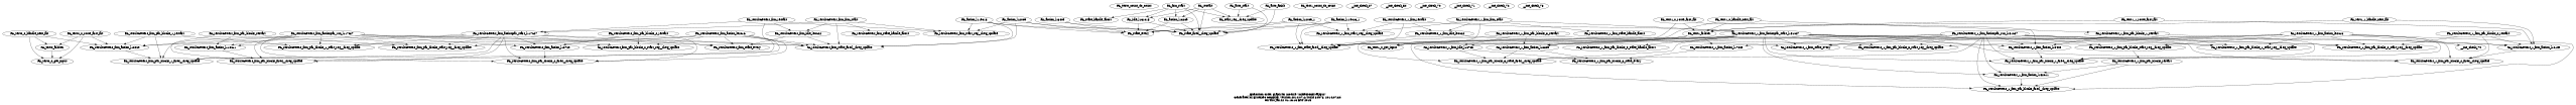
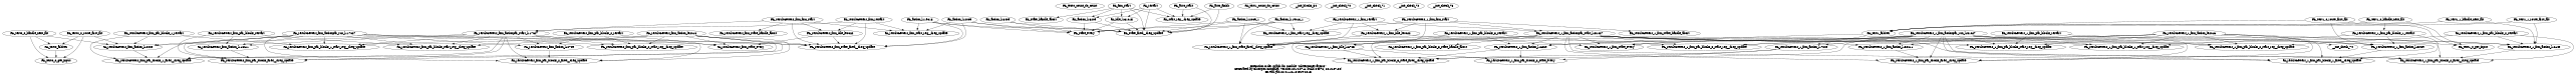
  strict digraph {
    label="Execution order graph for module \"mkTestOneWayBus\"\nGenerated by Bluespec Compiler, version 2014.07.A (build 34078, 2014-07-30)\nOn Thu Jan 22 01:13:13 EST 2015"
    node [shape=ellipse]
    RL_test0_count_do_count
    RL_test0_arbiter
    RL_test0_0_get_input
    RL_test0_0_route_first_flit
    RL_resultGetters_fsm_action_l120c9
    RL_resultGetters_fsm_par_blocks_1_fired__dreg_update
    RL_test0_0_handle_next_flit
    RL_test1_count_do_count
    RL_test1_arbiter
    RL_test1_0_get_input
    RL_resultGetters_1_fsm_action_l168c9
    RL_resultGetters_1_fsm_action_l172c9
    RL_resultGetters_1_fsm_par_blocks_3_state_fired__dreg_update
    RL_resultGetters_1_fsm_par_blocks_3_state_every
    RL_test1_0_route_first_flit
    RL_resultGetters_1_fsm_action_l154c9
    RL_resultGetters_1_fsm_par_blocks_1_fired__dreg_update
    RL_test1_0_handle_next_flit
    RL_resultGetters_1_fsm_par_blocks_1_restart
    RL_test1_1_route_first_flit
    RL_resultGetters_1_fsm_action_l161c9
    RL_resultGetters_1_fsm_par_blocks_2_fired__dreg_update
    RL_test1_1_handle_next_flit
    RL_resultGetters_fsm_par_blocks_restart
    RL_resultGetters_fsm_par_blocks_start_reg__dreg_update
    RL_resultGetters_fsm_par_blocks_fired__dreg_update
    RL_resultGetters_fsm_action_l118c11
    RL_resultGetters_fsm_par_blocks_1_restart
    RL_resultGetters_fsm_par_blocks_1_start_reg__dreg_update
    RL_resultGetters_fsm_par_blocks_2_restart
    RL_resultGetters_fsm_par_blocks_2_start_reg__dreg_update
    RL_resultGetters_fsm_par_blocks_2_fired__dreg_update
    RL_resultGetters_fsm_action_l127c9
    RL_resultGetters_fsm_restart
    RL_resultGetters_fsm_start_reg__dreg_update
    RL_resultGetters_fsm_state_fired__dreg_update
    RL_resultGetters_fsm_actionpar_start_l117c27
    RL_resultGetters_fsm_idle_l90c22
    RL_resultGetters_fsm_state_every
    RL_resultGetters_fsm_action_l92c16
    RL_resultGetters_fsm_actionpar_run_l117c27
    RL_resultGetters_fsm_fsm_start
    RL_resultGetters_fsm_state_handle_abort
    RL_resultGetters_1_fsm_par_blocks_restart
    RL_resultGetters_1_fsm_par_blocks_start_reg__dreg_update
    RL_resultGetters_1_fsm_par_blocks_fired__dreg_update
    RL_resultGetters_1_fsm_action_l152c11
    RL_resultGetters_1_fsm_par_blocks_1_start_reg__dreg_update
    RL_resultGetters_1_fsm_par_blocks_2_restart
    RL_resultGetters_1_fsm_par_blocks_2_start_reg__dreg_update
    RL_resultGetters_1_fsm_par_blocks_3_restart
    RL_resultGetters_1_fsm_par_blocks_3_start_reg__dreg_update
    RL_resultGetters_1_fsm_idle_l167c5
    RL_resultGetters_1_fsm_restart
    RL_resultGetters_1_fsm_start_reg__dreg_update
    RL_resultGetters_1_fsm_state_fired__dreg_update
    RL_resultGetters_1_fsm_actionpar_start_l151c27
    RL_resultGetters_1_fsm_idle_l90c22
    RL_resultGetters_1_fsm_state_every
    RL_resultGetters_1_fsm_par_blocks_3_state_handle_abort
    RL_resultGetters_1_fsm_action_l92c16
    __me_check_74
    RL_resultGetters_1_fsm_actionpar_run_l151c27
    RL_resultGetters_1_fsm_fsm_start
    RL_resultGetters_1_fsm_state_handle_abort
    RL_restart
    RL_start_reg__dreg_update
    RL_state_fired__dreg_update
    RL_action_l132c9
    RL_idle_l131c15
    RL_state_every
    RL_action_l119c13
    RL_action_l120c9
    RL_action_l119c13_1
    RL_action_l120c9_1
    RL_action_l134c9
    RL_fsm_start
    RL_state_handle_abort
    RL_auto_start
    RL_auto_finish
-   __me_check_27
-   __me_check_54
+   __me_check_54 [label=__me_blocks_54]
    __me_check_70
    __me_check_71
    __me_check_72
    __me_check_73
    RL_test0_arbiter -> RL_test0_0_get_input
    RL_test0_0_route_first_flit -> RL_test0_arbiter
    RL_test0_0_route_first_flit -> RL_test0_0_get_input
    RL_test0_0_route_first_flit -> RL_resultGetters_fsm_action_l120c9
    RL_resultGetters_fsm_action_l120c9 -> RL_resultGetters_fsm_par_blocks_1_fired__dreg_update
    RL_test0_0_handle_next_flit -> RL_test0_arbiter
    RL_test0_0_handle_next_flit -> RL_test0_0_get_input
    RL_test0_0_handle_next_flit -> RL_resultGetters_fsm_action_l120c9
    RL_test1_arbiter -> RL_test1_0_get_input
    RL_test1_arbiter -> RL_resultGetters_1_fsm_action_l168c9
    RL_test1_arbiter -> RL_resultGetters_1_fsm_action_l172c9
    RL_resultGetters_1_fsm_action_l168c9 -> RL_resultGetters_1_fsm_par_blocks_3_state_fired__dreg_update
    RL_resultGetters_1_fsm_action_l168c9 -> RL_resultGetters_1_fsm_par_blocks_3_state_every
+   RL_resultGetters_1_fsm_action_l172c9 -> RL_resultGetters_1_fsm_par_blocks_3_state_fired__dreg_update
    RL_resultGetters_1_fsm_action_l172c9 -> RL_resultGetters_1_fsm_par_blocks_3_state_every
    RL_test1_0_route_first_flit -> RL_test1_arbiter
    RL_test1_0_route_first_flit -> RL_test1_0_get_input
    RL_test1_0_route_first_flit -> RL_resultGetters_1_fsm_action_l154c9
    RL_resultGetters_1_fsm_action_l154c9 -> RL_resultGetters_1_fsm_par_blocks_1_fired__dreg_update
    RL_test1_0_handle_next_flit -> RL_test1_arbiter
    RL_test1_0_handle_next_flit -> RL_test1_0_get_input
    RL_test1_0_handle_next_flit -> RL_resultGetters_1_fsm_par_blocks_1_restart
    RL_resultGetters_1_fsm_par_blocks_1_restart -> RL_resultGetters_1_fsm_action_l154c9
    RL_resultGetters_1_fsm_par_blocks_1_restart -> RL_resultGetters_1_fsm_par_blocks_1_fired__dreg_update
    RL_resultGetters_1_fsm_par_blocks_1_restart -> RL_resultGetters_1_fsm_par_blocks_1_start_reg__dreg_update
    RL_test1_1_route_first_flit -> RL_test1_arbiter
    RL_test1_1_route_first_flit -> RL_resultGetters_1_fsm_action_l161c9
    RL_resultGetters_1_fsm_action_l161c9 -> RL_resultGetters_1_fsm_par_blocks_2_fired__dreg_update
    RL_test1_1_handle_next_flit -> RL_test1_arbiter
    RL_test1_1_handle_next_flit -> RL_resultGetters_1_fsm_action_l161c9
    RL_resultGetters_fsm_par_blocks_restart -> RL_resultGetters_fsm_par_blocks_start_reg__dreg_update
    RL_resultGetters_fsm_par_blocks_restart -> RL_resultGetters_fsm_par_blocks_fired__dreg_update
    RL_resultGetters_fsm_par_blocks_restart -> RL_resultGetters_fsm_action_l118c11
    RL_resultGetters_fsm_action_l118c11 -> RL_resultGetters_fsm_par_blocks_fired__dreg_update
    RL_resultGetters_fsm_par_blocks_1_restart -> RL_resultGetters_fsm_action_l120c9
    RL_resultGetters_fsm_par_blocks_1_restart -> RL_resultGetters_fsm_par_blocks_1_fired__dreg_update
    RL_resultGetters_fsm_par_blocks_1_restart -> RL_resultGetters_fsm_par_blocks_1_start_reg__dreg_update
    RL_resultGetters_fsm_par_blocks_2_restart -> RL_resultGetters_fsm_par_blocks_2_start_reg__dreg_update
    RL_resultGetters_fsm_par_blocks_2_restart -> RL_resultGetters_fsm_par_blocks_2_fired__dreg_update
    RL_resultGetters_fsm_par_blocks_2_restart -> RL_resultGetters_fsm_action_l127c9
    RL_resultGetters_fsm_action_l127c9 -> RL_resultGetters_fsm_par_blocks_2_fired__dreg_update
    RL_resultGetters_fsm_restart -> RL_resultGetters_fsm_start_reg__dreg_update
    RL_resultGetters_fsm_restart -> RL_resultGetters_fsm_state_fired__dreg_update
    RL_resultGetters_fsm_restart -> RL_resultGetters_fsm_actionpar_start_l117c27
    RL_resultGetters_fsm_restart -> RL_resultGetters_fsm_idle_l90c22
    RL_resultGetters_fsm_actionpar_start_l117c27 -> RL_resultGetters_fsm_action_l120c9
    RL_resultGetters_fsm_actionpar_start_l117c27 -> RL_resultGetters_fsm_par_blocks_1_fired__dreg_update
    RL_resultGetters_fsm_actionpar_start_l117c27 -> RL_resultGetters_fsm_par_blocks_start_reg__dreg_update
    RL_resultGetters_fsm_actionpar_start_l117c27 -> RL_resultGetters_fsm_par_blocks_fired__dreg_update
    RL_resultGetters_fsm_actionpar_start_l117c27 -> RL_resultGetters_fsm_action_l118c11
    RL_resultGetters_fsm_actionpar_start_l117c27 -> RL_resultGetters_fsm_par_blocks_1_start_reg__dreg_update
    RL_resultGetters_fsm_actionpar_start_l117c27 -> RL_resultGetters_fsm_par_blocks_2_start_reg__dreg_update
    RL_resultGetters_fsm_actionpar_start_l117c27 -> RL_resultGetters_fsm_par_blocks_2_fired__dreg_update
    RL_resultGetters_fsm_actionpar_start_l117c27 -> RL_resultGetters_fsm_action_l127c9
    RL_resultGetters_fsm_actionpar_start_l117c27 -> RL_resultGetters_fsm_state_fired__dreg_update
    RL_resultGetters_fsm_actionpar_start_l117c27 -> RL_resultGetters_fsm_state_every
    RL_resultGetters_fsm_idle_l90c22 -> RL_resultGetters_fsm_state_fired__dreg_update
    RL_resultGetters_fsm_idle_l90c22 -> RL_resultGetters_fsm_state_every
    RL_resultGetters_fsm_action_l92c16 -> RL_resultGetters_fsm_par_blocks_1_fired__dreg_update
    RL_resultGetters_fsm_action_l92c16 -> RL_resultGetters_fsm_par_blocks_start_reg__dreg_update
    RL_resultGetters_fsm_action_l92c16 -> RL_resultGetters_fsm_par_blocks_fired__dreg_update
    RL_resultGetters_fsm_action_l92c16 -> RL_resultGetters_fsm_par_blocks_1_start_reg__dreg_update
    RL_resultGetters_fsm_action_l92c16 -> RL_resultGetters_fsm_par_blocks_2_start_reg__dreg_update
    RL_resultGetters_fsm_action_l92c16 -> RL_resultGetters_fsm_par_blocks_2_fired__dreg_update
    RL_resultGetters_fsm_action_l92c16 -> RL_resultGetters_fsm_state_fired__dreg_update
    RL_resultGetters_fsm_action_l92c16 -> RL_resultGetters_fsm_state_every
    RL_resultGetters_fsm_actionpar_run_l117c27 -> RL_resultGetters_fsm_action_l120c9
    RL_resultGetters_fsm_actionpar_run_l117c27 -> RL_resultGetters_fsm_par_blocks_1_fired__dreg_update
    RL_resultGetters_fsm_actionpar_run_l117c27 -> RL_resultGetters_fsm_par_blocks_start_reg__dreg_update
    RL_resultGetters_fsm_actionpar_run_l117c27 -> RL_resultGetters_fsm_par_blocks_fired__dreg_update
    RL_resultGetters_fsm_actionpar_run_l117c27 -> RL_resultGetters_fsm_action_l118c11
    RL_resultGetters_fsm_actionpar_run_l117c27 -> RL_resultGetters_fsm_par_blocks_1_start_reg__dreg_update
    RL_resultGetters_fsm_actionpar_run_l117c27 -> RL_resultGetters_fsm_par_blocks_2_start_reg__dreg_update
    RL_resultGetters_fsm_actionpar_run_l117c27 -> RL_resultGetters_fsm_par_blocks_2_fired__dreg_update
    RL_resultGetters_fsm_actionpar_run_l117c27 -> RL_resultGetters_fsm_action_l127c9
    RL_resultGetters_fsm_actionpar_run_l117c27 -> RL_resultGetters_fsm_state_fired__dreg_update
    RL_resultGetters_fsm_actionpar_run_l117c27 -> RL_resultGetters_fsm_state_every
    RL_resultGetters_fsm_fsm_start -> RL_resultGetters_fsm_start_reg__dreg_update
    RL_resultGetters_fsm_fsm_start -> RL_resultGetters_fsm_state_fired__dreg_update
    RL_resultGetters_fsm_fsm_start -> RL_resultGetters_fsm_actionpar_start_l117c27
    RL_resultGetters_fsm_fsm_start -> RL_resultGetters_fsm_idle_l90c22
    RL_resultGetters_fsm_fsm_start -> RL_resultGetters_fsm_state_handle_abort
-   RL_resultGetters_1_fsm_par_blocks_start_reg__dreg_update -> RL_resultGetters_1_fsm_par_blocks_restart
+   RL_resultGetters_1_fsm_par_blocks_restart -> RL_resultGetters_1_fsm_par_blocks_start_reg__dreg_update
    RL_resultGetters_1_fsm_par_blocks_restart -> RL_resultGetters_1_fsm_par_blocks_fired__dreg_update
    RL_resultGetters_1_fsm_par_blocks_restart -> RL_resultGetters_1_fsm_action_l152c11
    RL_resultGetters_1_fsm_action_l152c11 -> RL_resultGetters_1_fsm_par_blocks_fired__dreg_update
    RL_resultGetters_1_fsm_par_blocks_2_restart -> RL_resultGetters_1_fsm_action_l161c9
    RL_resultGetters_1_fsm_par_blocks_2_restart -> RL_resultGetters_1_fsm_par_blocks_2_fired__dreg_update
    RL_resultGetters_1_fsm_par_blocks_2_restart -> RL_resultGetters_1_fsm_par_blocks_2_start_reg__dreg_update
    RL_resultGetters_1_fsm_par_blocks_3_restart -> RL_resultGetters_1_fsm_action_l168c9
    RL_resultGetters_1_fsm_par_blocks_3_restart -> RL_resultGetters_1_fsm_par_blocks_3_state_fired__dreg_update
    RL_resultGetters_1_fsm_par_blocks_3_restart -> RL_resultGetters_1_fsm_par_blocks_3_start_reg__dreg_update
    RL_resultGetters_1_fsm_par_blocks_3_restart -> RL_resultGetters_1_fsm_idle_l167c5
    RL_resultGetters_1_fsm_idle_l167c5 -> RL_resultGetters_1_fsm_par_blocks_3_state_fired__dreg_update
    RL_resultGetters_1_fsm_idle_l167c5 -> RL_resultGetters_1_fsm_par_blocks_3_state_every
    RL_resultGetters_1_fsm_restart -> RL_resultGetters_1_fsm_start_reg__dreg_update
    RL_resultGetters_1_fsm_restart -> RL_resultGetters_1_fsm_state_fired__dreg_update
    RL_resultGetters_1_fsm_restart -> RL_resultGetters_1_fsm_actionpar_start_l151c27
    RL_resultGetters_1_fsm_restart -> RL_resultGetters_1_fsm_idle_l90c22
    RL_resultGetters_1_fsm_actionpar_start_l151c27 -> RL_resultGetters_1_fsm_action_l168c9
    RL_resultGetters_1_fsm_actionpar_start_l151c27 -> RL_resultGetters_1_fsm_par_blocks_3_state_fired__dreg_update
    RL_resultGetters_1_fsm_actionpar_start_l151c27 -> RL_resultGetters_1_fsm_action_l154c9
    RL_resultGetters_1_fsm_actionpar_start_l151c27 -> RL_resultGetters_1_fsm_par_blocks_1_fired__dreg_update
    RL_resultGetters_1_fsm_actionpar_start_l151c27 -> RL_resultGetters_1_fsm_action_l161c9
    RL_resultGetters_1_fsm_actionpar_start_l151c27 -> RL_resultGetters_1_fsm_par_blocks_2_fired__dreg_update
    RL_resultGetters_1_fsm_actionpar_start_l151c27 -> RL_resultGetters_1_fsm_par_blocks_start_reg__dreg_update
    RL_resultGetters_1_fsm_actionpar_start_l151c27 -> RL_resultGetters_1_fsm_par_blocks_fired__dreg_update
    RL_resultGetters_1_fsm_actionpar_start_l151c27 -> RL_resultGetters_1_fsm_action_l152c11
    RL_resultGetters_1_fsm_actionpar_start_l151c27 -> RL_resultGetters_1_fsm_par_blocks_1_start_reg__dreg_update
    RL_resultGetters_1_fsm_actionpar_start_l151c27 -> RL_resultGetters_1_fsm_par_blocks_2_start_reg__dreg_update
    RL_resultGetters_1_fsm_actionpar_start_l151c27 -> RL_resultGetters_1_fsm_par_blocks_3_start_reg__dreg_update
    RL_resultGetters_1_fsm_actionpar_start_l151c27 -> RL_resultGetters_1_fsm_idle_l167c5
    RL_resultGetters_1_fsm_actionpar_start_l151c27 -> RL_resultGetters_1_fsm_state_fired__dreg_update
    RL_resultGetters_1_fsm_actionpar_start_l151c27 -> RL_resultGetters_1_fsm_state_every
    RL_resultGetters_1_fsm_actionpar_start_l151c27 -> RL_resultGetters_1_fsm_par_blocks_3_state_handle_abort
    RL_resultGetters_1_fsm_idle_l90c22 -> RL_resultGetters_1_fsm_state_fired__dreg_update
    RL_resultGetters_1_fsm_idle_l90c22 -> RL_resultGetters_1_fsm_state_every
    RL_resultGetters_1_fsm_action_l92c16 -> RL_resultGetters_1_fsm_par_blocks_1_fired__dreg_update
    RL_resultGetters_1_fsm_action_l92c16 -> RL_resultGetters_1_fsm_par_blocks_2_fired__dreg_update
    RL_resultGetters_1_fsm_action_l92c16 -> RL_resultGetters_1_fsm_par_blocks_start_reg__dreg_update
    RL_resultGetters_1_fsm_action_l92c16 -> RL_resultGetters_1_fsm_par_blocks_fired__dreg_update
    RL_resultGetters_1_fsm_action_l92c16 -> RL_resultGetters_1_fsm_par_blocks_1_start_reg__dreg_update
    RL_resultGetters_1_fsm_action_l92c16 -> RL_resultGetters_1_fsm_par_blocks_2_start_reg__dreg_update
    RL_resultGetters_1_fsm_action_l92c16 -> RL_resultGetters_1_fsm_par_blocks_3_start_reg__dreg_update
    RL_resultGetters_1_fsm_action_l92c16 -> RL_resultGetters_1_fsm_state_fired__dreg_update
    RL_resultGetters_1_fsm_action_l92c16 -> RL_resultGetters_1_fsm_state_every
    RL_resultGetters_1_fsm_action_l92c16 -> __me_check_74
    RL_resultGetters_1_fsm_actionpar_run_l151c27 -> RL_resultGetters_1_fsm_action_l168c9
    RL_resultGetters_1_fsm_actionpar_run_l151c27 -> RL_resultGetters_1_fsm_action_l172c9
    RL_resultGetters_1_fsm_actionpar_run_l151c27 -> RL_resultGetters_1_fsm_par_blocks_3_state_fired__dreg_update
    RL_resultGetters_1_fsm_actionpar_run_l151c27 -> RL_resultGetters_1_fsm_action_l154c9
    RL_resultGetters_1_fsm_actionpar_run_l151c27 -> RL_resultGetters_1_fsm_par_blocks_1_fired__dreg_update
    RL_resultGetters_1_fsm_actionpar_run_l151c27 -> RL_resultGetters_1_fsm_action_l161c9
    RL_resultGetters_1_fsm_actionpar_run_l151c27 -> RL_resultGetters_1_fsm_par_blocks_2_fired__dreg_update
    RL_resultGetters_1_fsm_actionpar_run_l151c27 -> RL_resultGetters_1_fsm_par_blocks_start_reg__dreg_update
    RL_resultGetters_1_fsm_actionpar_run_l151c27 -> RL_resultGetters_1_fsm_par_blocks_fired__dreg_update
    RL_resultGetters_1_fsm_actionpar_run_l151c27 -> RL_resultGetters_1_fsm_action_l152c11
    RL_resultGetters_1_fsm_actionpar_run_l151c27 -> RL_resultGetters_1_fsm_par_blocks_1_start_reg__dreg_update
    RL_resultGetters_1_fsm_actionpar_run_l151c27 -> RL_resultGetters_1_fsm_par_blocks_2_start_reg__dreg_update
    RL_resultGetters_1_fsm_actionpar_run_l151c27 -> RL_resultGetters_1_fsm_par_blocks_3_start_reg__dreg_update
    RL_resultGetters_1_fsm_actionpar_run_l151c27 -> RL_resultGetters_1_fsm_state_fired__dreg_update
    RL_resultGetters_1_fsm_actionpar_run_l151c27 -> RL_resultGetters_1_fsm_state_every
    RL_resultGetters_1_fsm_fsm_start -> RL_resultGetters_1_fsm_start_reg__dreg_update
    RL_resultGetters_1_fsm_fsm_start -> RL_resultGetters_1_fsm_state_fired__dreg_update
    RL_resultGetters_1_fsm_fsm_start -> RL_resultGetters_1_fsm_actionpar_start_l151c27
    RL_resultGetters_1_fsm_fsm_start -> RL_resultGetters_1_fsm_idle_l90c22
    RL_resultGetters_1_fsm_fsm_start -> RL_resultGetters_1_fsm_state_handle_abort
    RL_restart -> RL_start_reg__dreg_update
    RL_restart -> RL_state_fired__dreg_update
    RL_restart -> RL_action_l132c9
    RL_restart -> RL_idle_l131c15
    RL_action_l132c9 -> RL_state_fired__dreg_update
    RL_action_l132c9 -> RL_state_every
    RL_idle_l131c15 -> RL_state_fired__dreg_update
    RL_idle_l131c15 -> RL_state_every
    RL_action_l119c13 -> RL_resultGetters_fsm_start_reg__dreg_update
    RL_action_l119c13 -> RL_resultGetters_fsm_state_fired__dreg_update
    RL_action_l119c13 -> RL_state_fired__dreg_update
    RL_action_l119c13 -> RL_state_every
    RL_action_l120c9 -> RL_resultGetters_fsm_start_reg__dreg_update
    RL_action_l120c9 -> RL_resultGetters_fsm_state_fired__dreg_update
    RL_action_l120c9 -> RL_state_fired__dreg_update
    RL_action_l120c9 -> RL_state_every
    RL_action_l119c13_1 -> RL_resultGetters_1_fsm_start_reg__dreg_update
    RL_action_l119c13_1 -> RL_resultGetters_1_fsm_state_fired__dreg_update
    RL_action_l119c13_1 -> RL_state_fired__dreg_update
    RL_action_l119c13_1 -> RL_state_every
    RL_action_l120c9_1 -> RL_resultGetters_1_fsm_start_reg__dreg_update
    RL_action_l120c9_1 -> RL_resultGetters_1_fsm_state_fired__dreg_update
    RL_action_l120c9_1 -> RL_state_fired__dreg_update
    RL_action_l120c9_1 -> RL_state_every
    RL_action_l134c9 -> RL_state_fired__dreg_update
    RL_action_l134c9 -> RL_state_every
    RL_fsm_start -> RL_start_reg__dreg_update
    RL_fsm_start -> RL_state_fired__dreg_update
    RL_fsm_start -> RL_action_l132c9
    RL_fsm_start -> RL_idle_l131c15
    RL_fsm_start -> RL_state_handle_abort
    RL_auto_start -> RL_start_reg__dreg_update
    RL_auto_start -> RL_state_fired__dreg_update
    RL_auto_finish -> RL_start_reg__dreg_update
    RL_auto_finish -> RL_state_fired__dreg_update
  }
